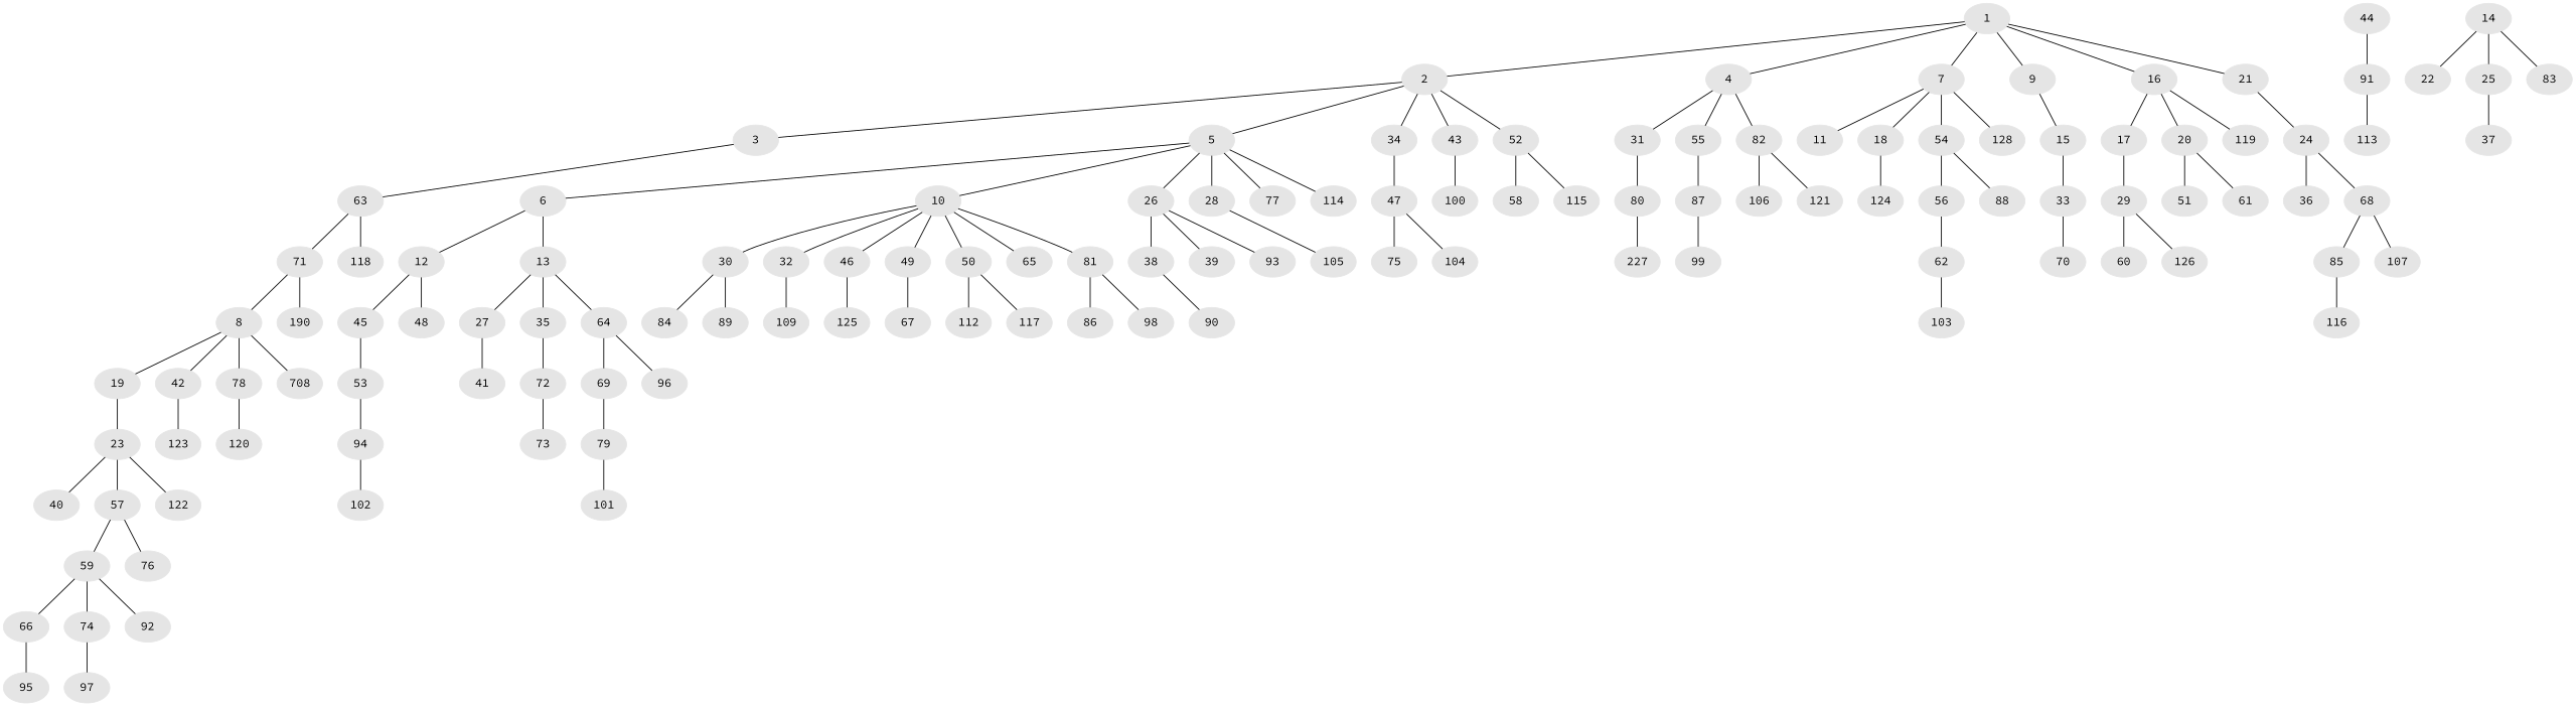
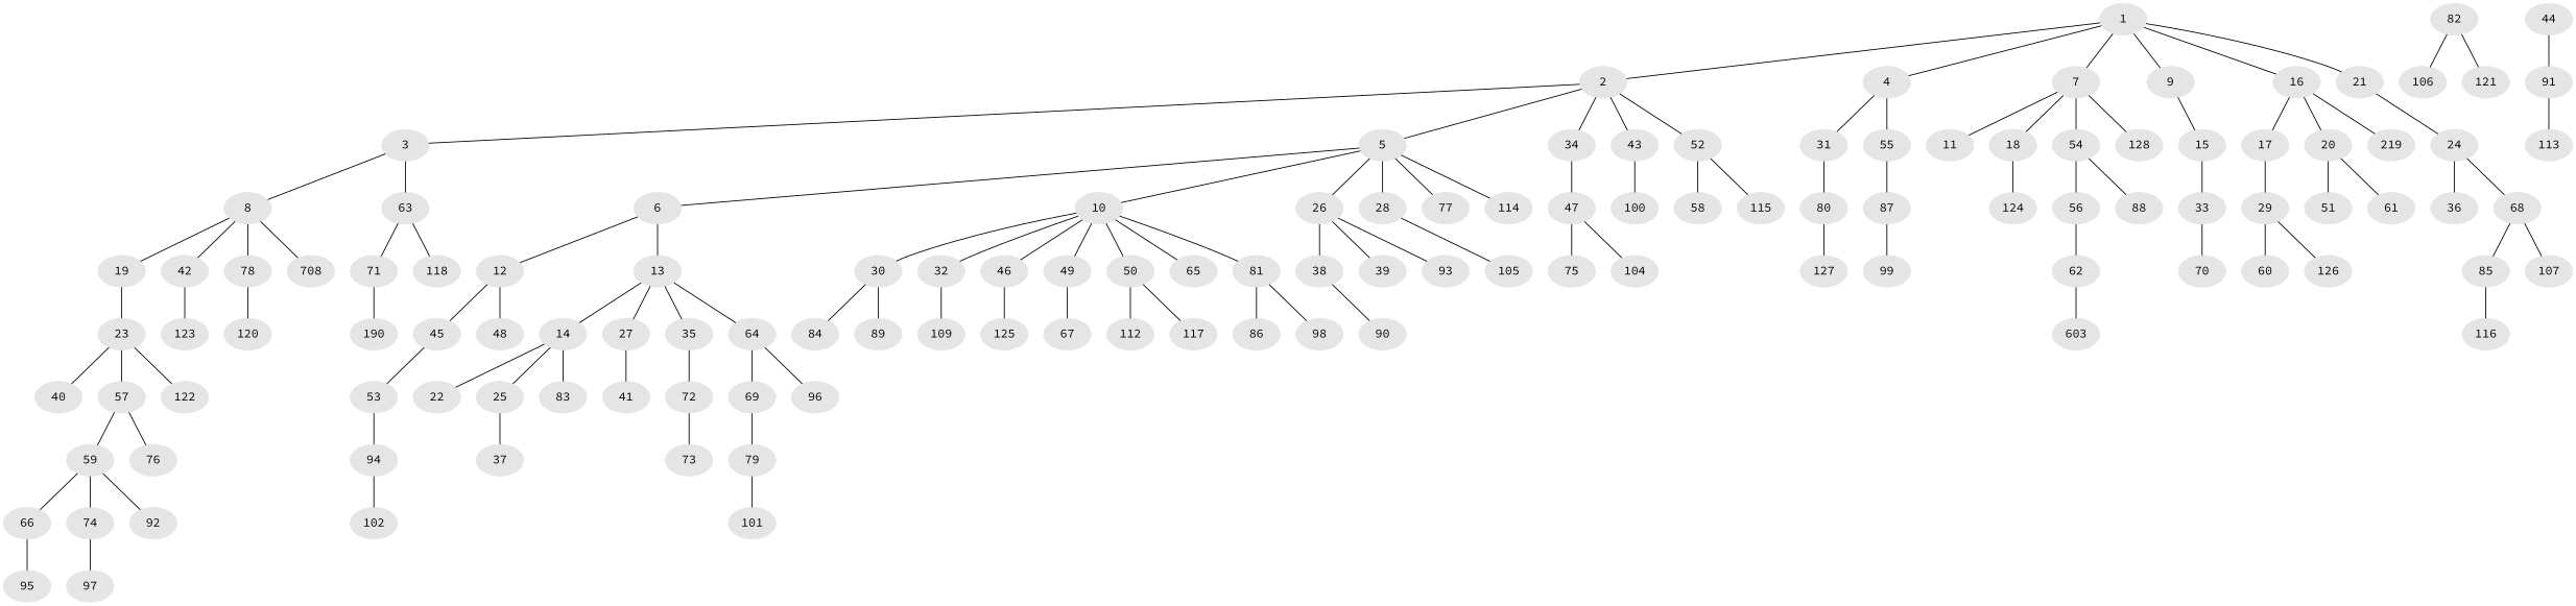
  graph {
    fontname="Source Code Pro"
    node [color=gray90 fontname="Source Code Pro" style=filled]
    edge [fontname="Source Code Pro"]
    1
    2
    4
    7
    9
    16
    21
    3
    5
    34
    43
    52
    31
    55
    82
    11
    18
    54
    128
    15
    17
    20
-   119
+   119 [label=219]
    24
    8
    63
    6
    10
    26
    28
    77
    114
    47
    100
    58
    115
    19
    42
    78
    n40 [label=708]
    71
    118
    80
    44
    91
    87
    106
    121
    12
    13
    30
    32
    46
    49
    50
    65
    81
    38
    39
    93
    105
    45
    48
    14
    27
    35
    64
    124
    56
    88
    23
    123
    120
    33
    84
    89
    109
    125
    67
    112
    117
    86
    98
    53
    22
    25
    83
    41
    72
    69
    96
    37
    70
    29
    51
    61
    60
    126
    40
    57
    122
    36
    68
    94
    59
    76
    85
    107
    90
-   127 [label=227]
+   127
    75
    104
    73
    113
    102
    62
    99
-   103
+   103 [label=603]
    66
    74
    92
    95
    97
    n124 [label=190]
    79
    116
    101
    1 -- 2
    1 -- 4
    1 -- 7
    1 -- 9
    1 -- 16
    1 -- 21
    2 -- 3
    2 -- 5
    2 -- 34
    2 -- 43
    2 -- 52
    4 -- 31
    4 -- 55
-   4 -- 82
    7 -- 11
    7 -- 18
    7 -- 54
    7 -- 128
    9 -- 15
    16 -- 17
    16 -- 20
    16 -- 119
    21 -- 24
-   71 -- 8
+   3 -- 8
    3 -- 63
    5 -- 6
    5 -- 10
    5 -- 26
    5 -- 28
    5 -- 77
    5 -- 114
    34 -- 47
    43 -- 100
    52 -- 58
    52 -- 115
    31 -- 80
    55 -- 87
    82 -- 106
    82 -- 121
    18 -- 124
    54 -- 56
    54 -- 88
    15 -- 33
    17 -- 29
    20 -- 51
    20 -- 61
    24 -- 36
    24 -- 68
    8 -- 19
    8 -- 42
    8 -- 78
    8 -- n40
    63 -- 71
    63 -- 118
    6 -- 12
    6 -- 13
    10 -- 30
    10 -- 32
    10 -- 46
    10 -- 49
    10 -- 50
    10 -- 65
    10 -- 81
    26 -- 38
    26 -- 39
    26 -- 93
    28 -- 105
    47 -- 75
    47 -- 104
    19 -- 23
    42 -- 123
    78 -- 120
    71 -- n124
    80 -- 127
    44 -- 91
    91 -- 113
    87 -- 99
    12 -- 45
    12 -- 48
+   13 -- 14
    13 -- 27
    13 -- 35
    13 -- 64
    30 -- 84
    30 -- 89
    32 -- 109
    46 -- 125
    49 -- 67
    50 -- 112
    50 -- 117
    81 -- 86
    81 -- 98
    38 -- 90
    45 -- 53
    14 -- 22
    14 -- 25
    14 -- 83
    27 -- 41
    35 -- 72
    64 -- 69
    64 -- 96
    56 -- 62
    23 -- 40
    23 -- 57
    23 -- 122
    33 -- 70
    53 -- 94
    25 -- 37
    72 -- 73
    69 -- 79
    29 -- 60
    29 -- 126
    57 -- 59
    57 -- 76
    68 -- 85
    68 -- 107
    94 -- 102
    59 -- 66
    59 -- 74
    59 -- 92
    85 -- 116
    62 -- 103
    66 -- 95
    74 -- 97
    79 -- 101
  }
